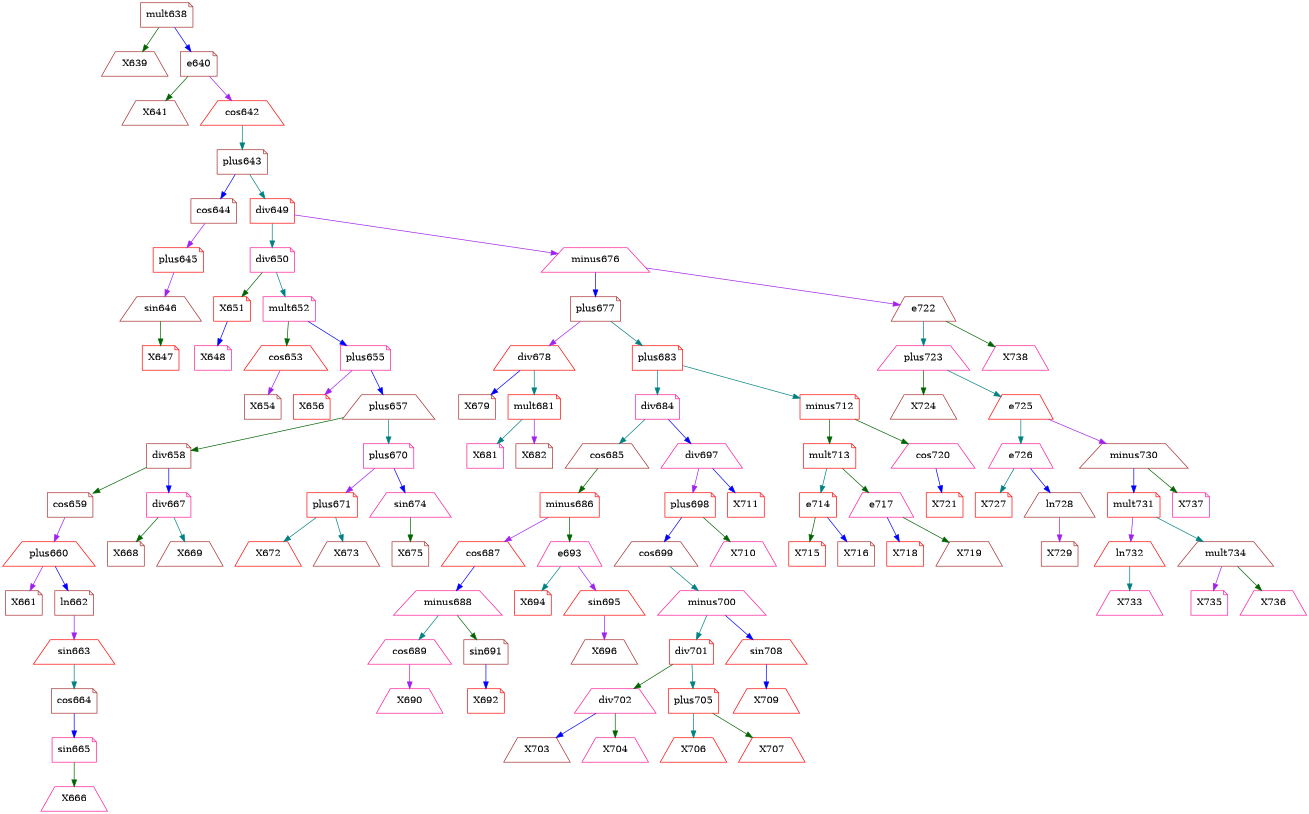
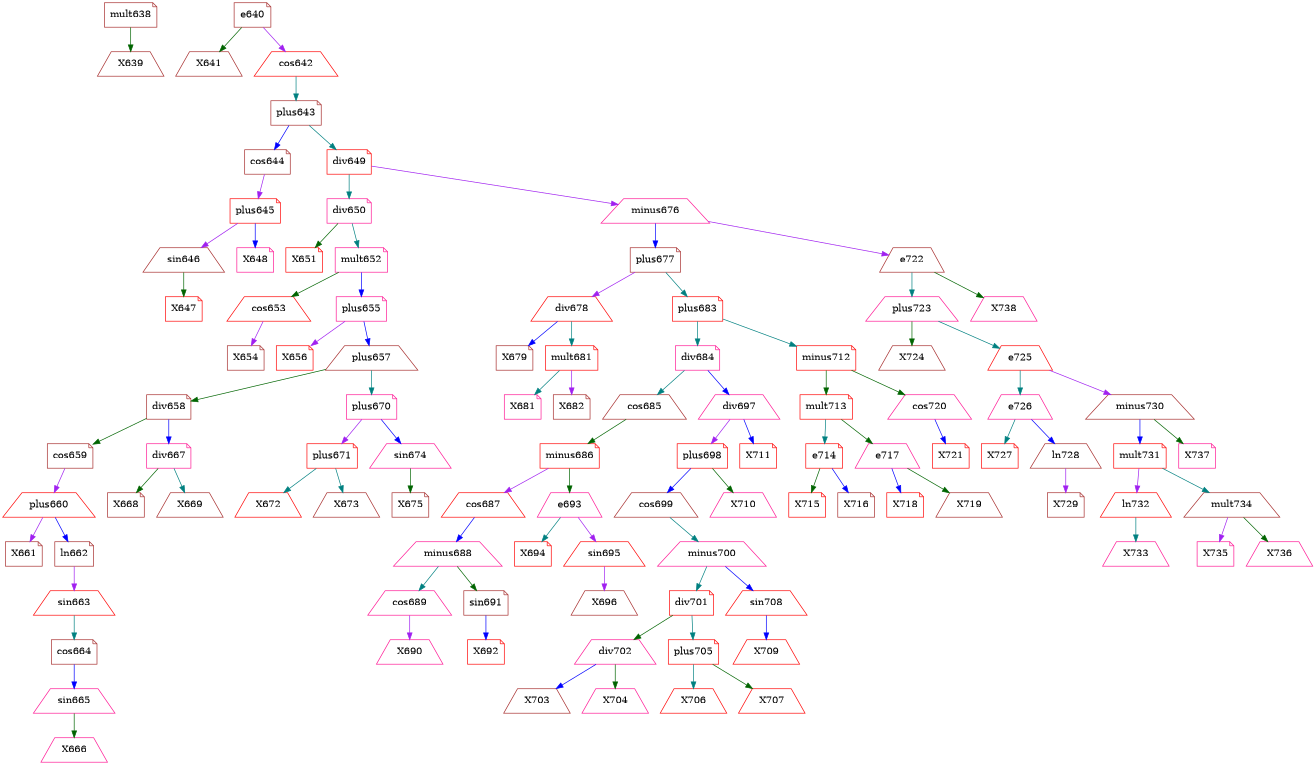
  digraph {
    node [color=red shape=note]
    edge [color=teal]
    mult638 [color=brown]
    X639 [color=brown shape=trapezium]
    e640 [color=brown]
    X641 [color=brown shape=trapezium]
    cos642 [shape=trapezium]
    plus643 [color=brown]
    sin646 [color=brown shape=trapezium]
    X647
    plus645
    X648 [color=deeppink]
    cos644 [color=brown]
    div649
    div650 [color=deeppink]
    minus676 [color=deeppink shape=trapezium]
    X651
    mult652 [color=deeppink]
    cos653 [shape=trapezium]
    plus655 [color=deeppink]
    X654 [color=brown]
    X656
    plus657 [color=brown shape=trapezium]
    div658 [color=brown]
    plus670 [color=deeppink]
    X661 [color=brown]
    plus660 [shape=trapezium]
    ln662 [color=brown]
    sin663 [shape=trapezium]
-   sin665 [color=deeppink]
+   sin665 [color=deeppink shape=trapezium]
    X666 [color=deeppink shape=trapezium]
    cos664 [color=brown]
    cos659 [color=brown]
    div667 [color=deeppink]
    X668 [color=brown]
    X669 [color=brown shape=trapezium]
    plus671
    sin674 [color=deeppink shape=trapezium]
    X672 [shape=trapezium]
    X673 [color=brown shape=trapezium]
    X675 [color=brown]
    plus677 [color=brown]
    e722 [color=brown shape=trapezium]
    X679 [color=brown]
    div678 [shape=trapezium]
    n44 [label=mult681]
    X681 [color=deeppink]
    X682 [color=brown]
    plus683
    div684 [color=deeppink]
    minus712
    cos689 [color=deeppink shape=trapezium]
    X690 [color=deeppink shape=trapezium]
    minus688 [color=deeppink shape=trapezium]
    sin691 [color=brown]
    X692
    cos687 [shape=trapezium]
    minus686
    e693 [color=deeppink shape=trapezium]
    X694
    sin695 [shape=trapezium]
    X696 [color=brown shape=trapezium]
    cos685 [color=brown shape=trapezium]
    div697 [color=deeppink shape=trapezium]
    plus698
    X711
    div702 [color=deeppink shape=trapezium]
    X703 [color=brown shape=trapezium]
    X704 [color=deeppink shape=trapezium]
    div701
    plus705
    X706 [shape=trapezium]
    X707 [shape=trapezium]
    minus700 [color=deeppink shape=trapezium]
    sin708 [shape=trapezium]
    X709 [shape=trapezium]
    cos699 [color=brown shape=trapezium]
    X710 [color=deeppink shape=trapezium]
    mult713
    cos720 [color=deeppink shape=trapezium]
    e714
    X715
    X716 [color=brown]
    e717 [color=deeppink shape=trapezium]
    X718
    X719 [color=brown shape=trapezium]
    X721
    plus723 [color=deeppink shape=trapezium]
    X738 [color=deeppink shape=trapezium]
    X724 [color=brown shape=trapezium]
    e725 [shape=trapezium]
    e726 [color=deeppink shape=trapezium]
    minus730 [color=brown shape=trapezium]
    X727
    ln728 [color=brown shape=trapezium]
    X729 [color=brown]
    mult731
    X737 [color=deeppink]
    X733 [color=deeppink shape=trapezium]
    ln732 [shape=trapezium]
    mult734 [color=brown shape=trapezium]
    X735 [color=deeppink]
    X736 [color=deeppink shape=trapezium]
    mult638 -> X639 [color=darkgreen]
-   mult638 -> e640 [color=blue]
    e640 -> X641 [color=darkgreen]
    e640 -> cos642 [color=purple]
    cos642 -> plus643
    plus643 -> cos644 [color=blue]
    plus643 -> div649
    sin646 -> X647 [color=darkgreen]
    plus645 -> sin646 [color=purple]
-   X651 -> X648 [color=blue]
+   plus645 -> X648 [color=blue]
    cos644 -> plus645 [color=purple]
    div649 -> div650
    div649 -> minus676 [color=purple]
    div650 -> X651 [color=darkgreen]
    div650 -> mult652
    minus676 -> plus677 [color=blue]
    minus676 -> e722 [color=purple]
    mult652 -> cos653 [color=darkgreen]
    mult652 -> plus655 [color=blue]
    cos653 -> X654 [color=purple]
    plus655 -> X656 [color=purple]
    plus655 -> plus657 [color=blue]
    plus657 -> div658 [color=darkgreen]
    plus657 -> plus670
    div658 -> cos659 [color=darkgreen]
    div658 -> div667 [color=blue]
    plus670 -> plus671 [color=purple]
    plus670 -> sin674 [color=blue]
    plus660 -> X661 [color=purple]
    plus660 -> ln662 [color=blue]
    ln662 -> sin663 [color=purple]
    sin663 -> cos664
    sin665 -> X666 [color=darkgreen]
    cos664 -> sin665 [color=blue]
    cos659 -> plus660 [color=purple]
    div667 -> X668 [color=darkgreen]
    div667 -> X669
    plus671 -> X672
    plus671 -> X673
    sin674 -> X675 [color=darkgreen]
    plus677 -> div678 [color=purple]
    plus677 -> plus683
    e722 -> plus723
    e722 -> X738 [color=darkgreen]
    div678 -> X679 [color=blue]
    div678 -> n44
    n44 -> X681
    n44 -> X682 [color=purple]
    plus683 -> div684
    plus683 -> minus712
    div684 -> cos685
    div684 -> div697 [color=blue]
    minus712 -> mult713 [color=darkgreen]
    minus712 -> cos720 [color=darkgreen]
    cos689 -> X690 [color=purple]
    minus688 -> cos689
    minus688 -> sin691 [color=darkgreen]
    sin691 -> X692 [color=blue]
    cos687 -> minus688 [color=blue]
    minus686 -> cos687 [color=purple]
    minus686 -> e693 [color=darkgreen]
    e693 -> X694
    e693 -> sin695 [color=purple]
    sin695 -> X696 [color=purple]
    cos685 -> minus686 [color=darkgreen]
    div697 -> plus698 [color=purple]
    div697 -> X711 [color=blue]
    plus698 -> cos699 [color=blue]
    plus698 -> X710 [color=darkgreen]
    div702 -> X703 [color=blue]
    div702 -> X704 [color=darkgreen]
    div701 -> div702 [color=darkgreen]
    div701 -> plus705
    plus705 -> X706
    plus705 -> X707 [color=darkgreen]
    minus700 -> div701
    minus700 -> sin708 [color=blue]
    sin708 -> X709 [color=blue]
    cos699 -> minus700
    mult713 -> e714
    mult713 -> e717 [color=darkgreen]
    cos720 -> X721 [color=blue]
    e714 -> X715 [color=darkgreen]
    e714 -> X716 [color=blue]
    e717 -> X718 [color=blue]
    e717 -> X719 [color=darkgreen]
    plus723 -> X724 [color=darkgreen]
    plus723 -> e725
    e725 -> e726
    e725 -> minus730 [color=purple]
    e726 -> X727
    e726 -> ln728 [color=blue]
    minus730 -> mult731 [color=blue]
    minus730 -> X737 [color=darkgreen]
    ln728 -> X729 [color=purple]
    mult731 -> ln732 [color=purple]
    mult731 -> mult734
    ln732 -> X733
    mult734 -> X735 [color=purple]
    mult734 -> X736 [color=darkgreen]
  }
